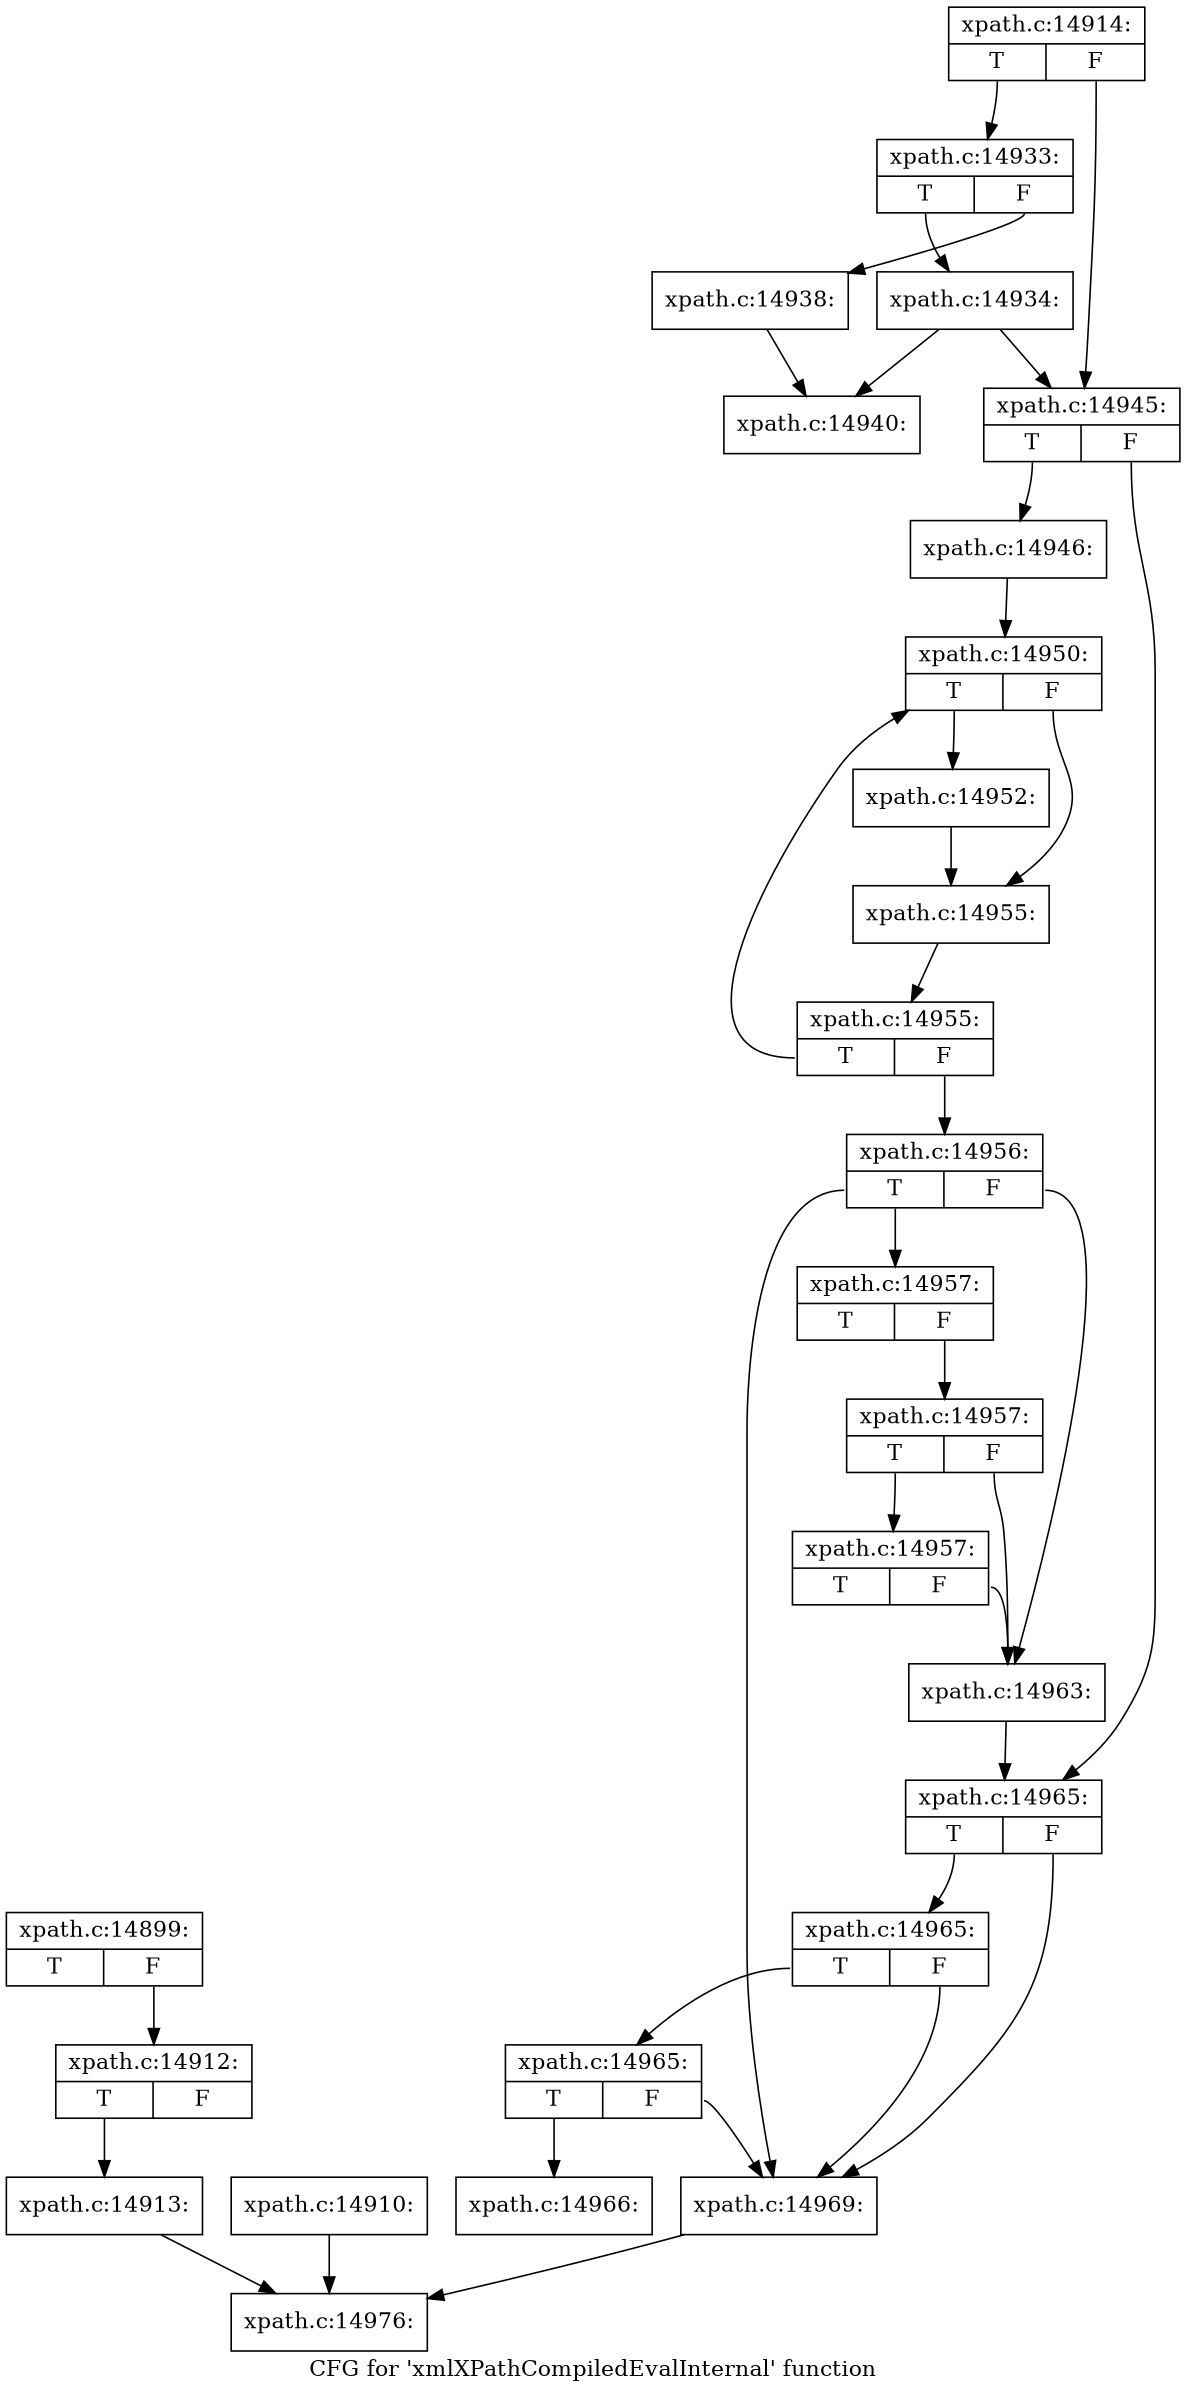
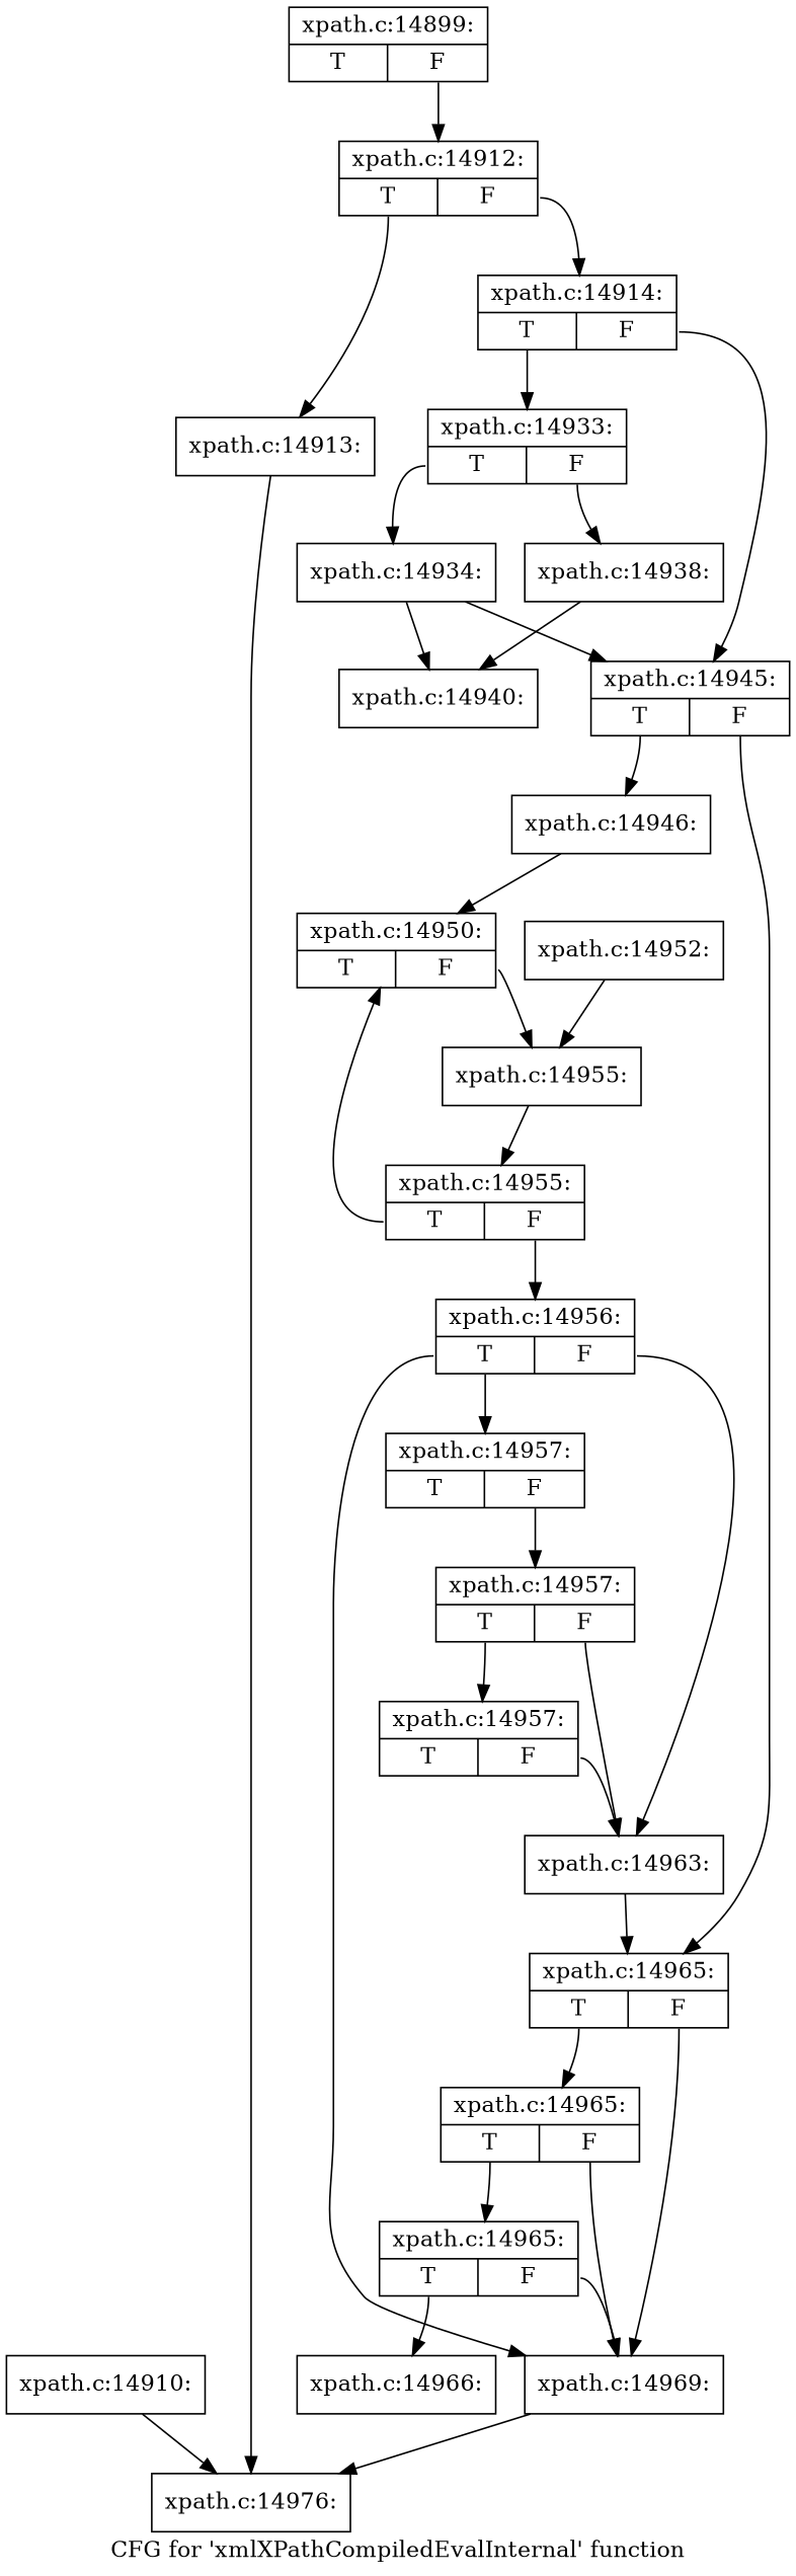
  digraph {
    label="CFG for 'xmlXPathCompiledEvalInternal' function"
    node [shape=record]
    edge [tailport=s0]
    n1 [label="{xpath.c:14899:|{<s0>T|<s1>F}}"]
    n2 [label="{xpath.c:14912:|{<s0>T|<s1>F}}"]
    n3 [label="{xpath.c:14910:}"]
    n4 [label="{xpath.c:14976:}"]
    n5 [label="{xpath.c:14913:}"]
    n6 [label="{xpath.c:14914:|{<s0>T|<s1>F}}"]
    n7 [label="{xpath.c:14933:|{<s0>T|<s1>F}}"]
    n8 [label="{xpath.c:14945:|{<s0>T|<s1>F}}"]
    n9 [label="{xpath.c:14934:}"]
    n10 [label="{xpath.c:14938:}"]
    n11 [label="{xpath.c:14946:}"]
    n12 [label="{xpath.c:14965:|{<s0>T|<s1>F}}"]
    n13 [label="{xpath.c:14940:}"]
    n14 [label="{xpath.c:14950:|{<s0>T|<s1>F}}"]
    n15 [label="{xpath.c:14965:|{<s0>T|<s1>F}}"]
    n16 [label="{xpath.c:14969:}"]
    n17 [label="{xpath.c:14952:}"]
    n18 [label="{xpath.c:14955:}"]
    n19 [label="{xpath.c:14965:|{<s0>T|<s1>F}}"]
    n20 [label="{xpath.c:14955:|{<s0>T|<s1>F}}"]
    n21 [label="{xpath.c:14956:|{<s0>T|<s1>F}}"]
    n22 [label="{xpath.c:14957:|{<s0>T|<s1>F}}"]
    n23 [label="{xpath.c:14963:}"]
    n24 [label="{xpath.c:14957:|{<s0>T|<s1>F}}"]
    n25 [label="{xpath.c:14957:|{<s0>T|<s1>F}}"]
    n26 [label="{xpath.c:14966:}"]
    n1 -> n2 [tailport=s1]
    n2 -> n5
+   n2 -> n6 [tailport=s1]
    n3 -> n4
    n5 -> n4
    n6 -> n7
    n6 -> n8 [tailport=s1]
    n7 -> n9
    n7 -> n10 [tailport=s1]
    n8 -> n11
    n8 -> n12 [tailport=s1]
    n9 -> n8
    n9 -> n13
    n10 -> n13
    n11 -> n14
    n12 -> n15
    n12 -> n16 [tailport=s1]
-   n14 -> n17
    n14 -> n18 [tailport=s1]
    n15 -> n16 [tailport=s1]
    n15 -> n19
    n16 -> n4
    n17 -> n18
    n18 -> n20
    n19 -> n16 [tailport=s1]
    n19 -> n26
    n20 -> n14
    n20 -> n21 [tailport=s1]
    n21 -> n16
    n21 -> n22
    n21 -> n23 [tailport=s1]
    n22 -> n24 [tailport=s1]
    n23 -> n12
    n24 -> n23 [tailport=s1]
    n24 -> n25
    n25 -> n23 [tailport=s1]
  }
